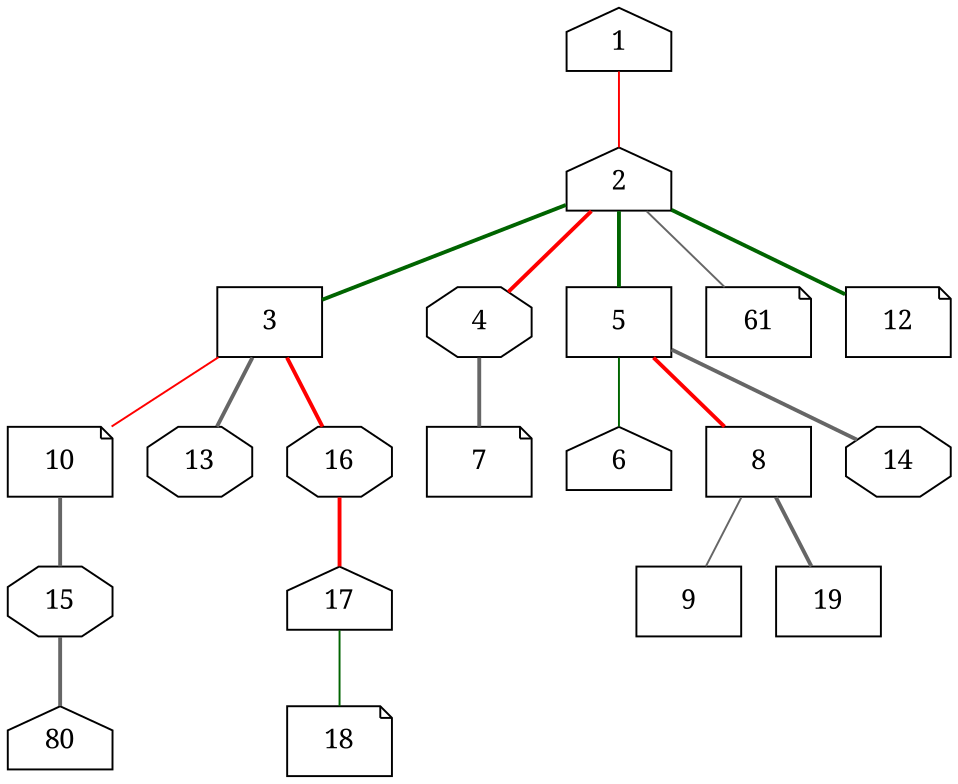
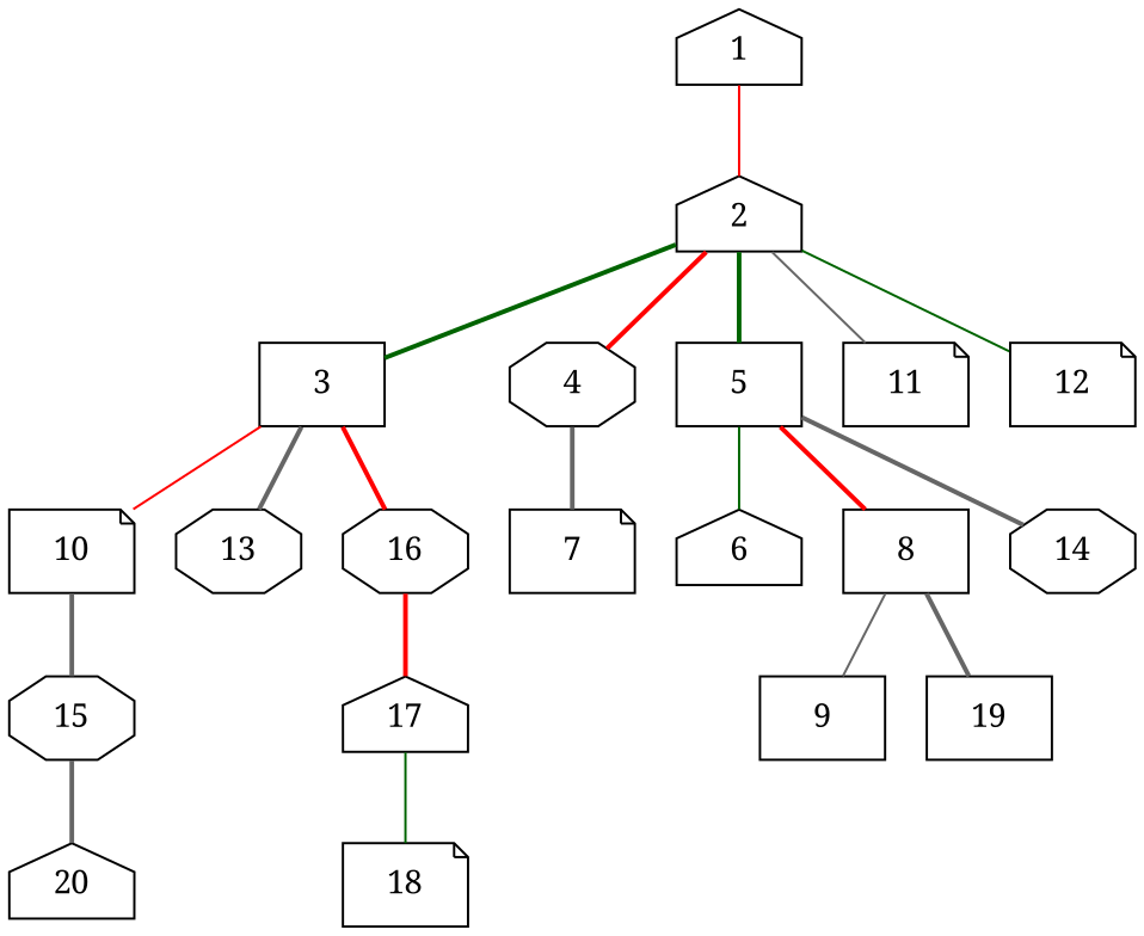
  graph {
    fontname="Noto Serif"
    node [fontname="Noto Serif" shape=house]
    edge [color=gray40 fontname="Noto Serif" style=bold]
    1
    2
    3 [shape=box]
    4 [shape=octagon]
    5 [shape=box]
-   11 [shape=note label=61]
+   11 [shape=note]
    12 [shape=note]
    10 [shape=note]
    13 [shape=octagon]
    16 [shape=octagon]
    7 [shape=note]
    6
    8 [shape=box]
    14 [shape=octagon]
    15 [shape=octagon]
    17
    9 [shape=box]
    19 [shape=box]
-   20 [label=80]
+   20
    18 [shape=note]
    1 -- 2 [color=red style=solid]
    2 -- 3 [color=darkgreen]
    2 -- 4 [color=red]
    2 -- 5 [color=darkgreen]
    2 -- 11 [style=solid]
-   2 -- 12 [color=darkgreen]
+   2 -- 12 [color=darkgreen style=solid]
    3 -- 10 [color=red style=solid]
    3 -- 13
    3 -- 16 [color=red]
    4 -- 7
    5 -- 6 [color=darkgreen style=solid]
    5 -- 8 [color=red]
    5 -- 14
    10 -- 15
    16 -- 17 [color=red]
    8 -- 9 [style=solid]
    8 -- 19
    15 -- 20
    17 -- 18 [color=darkgreen style=solid]
  }
